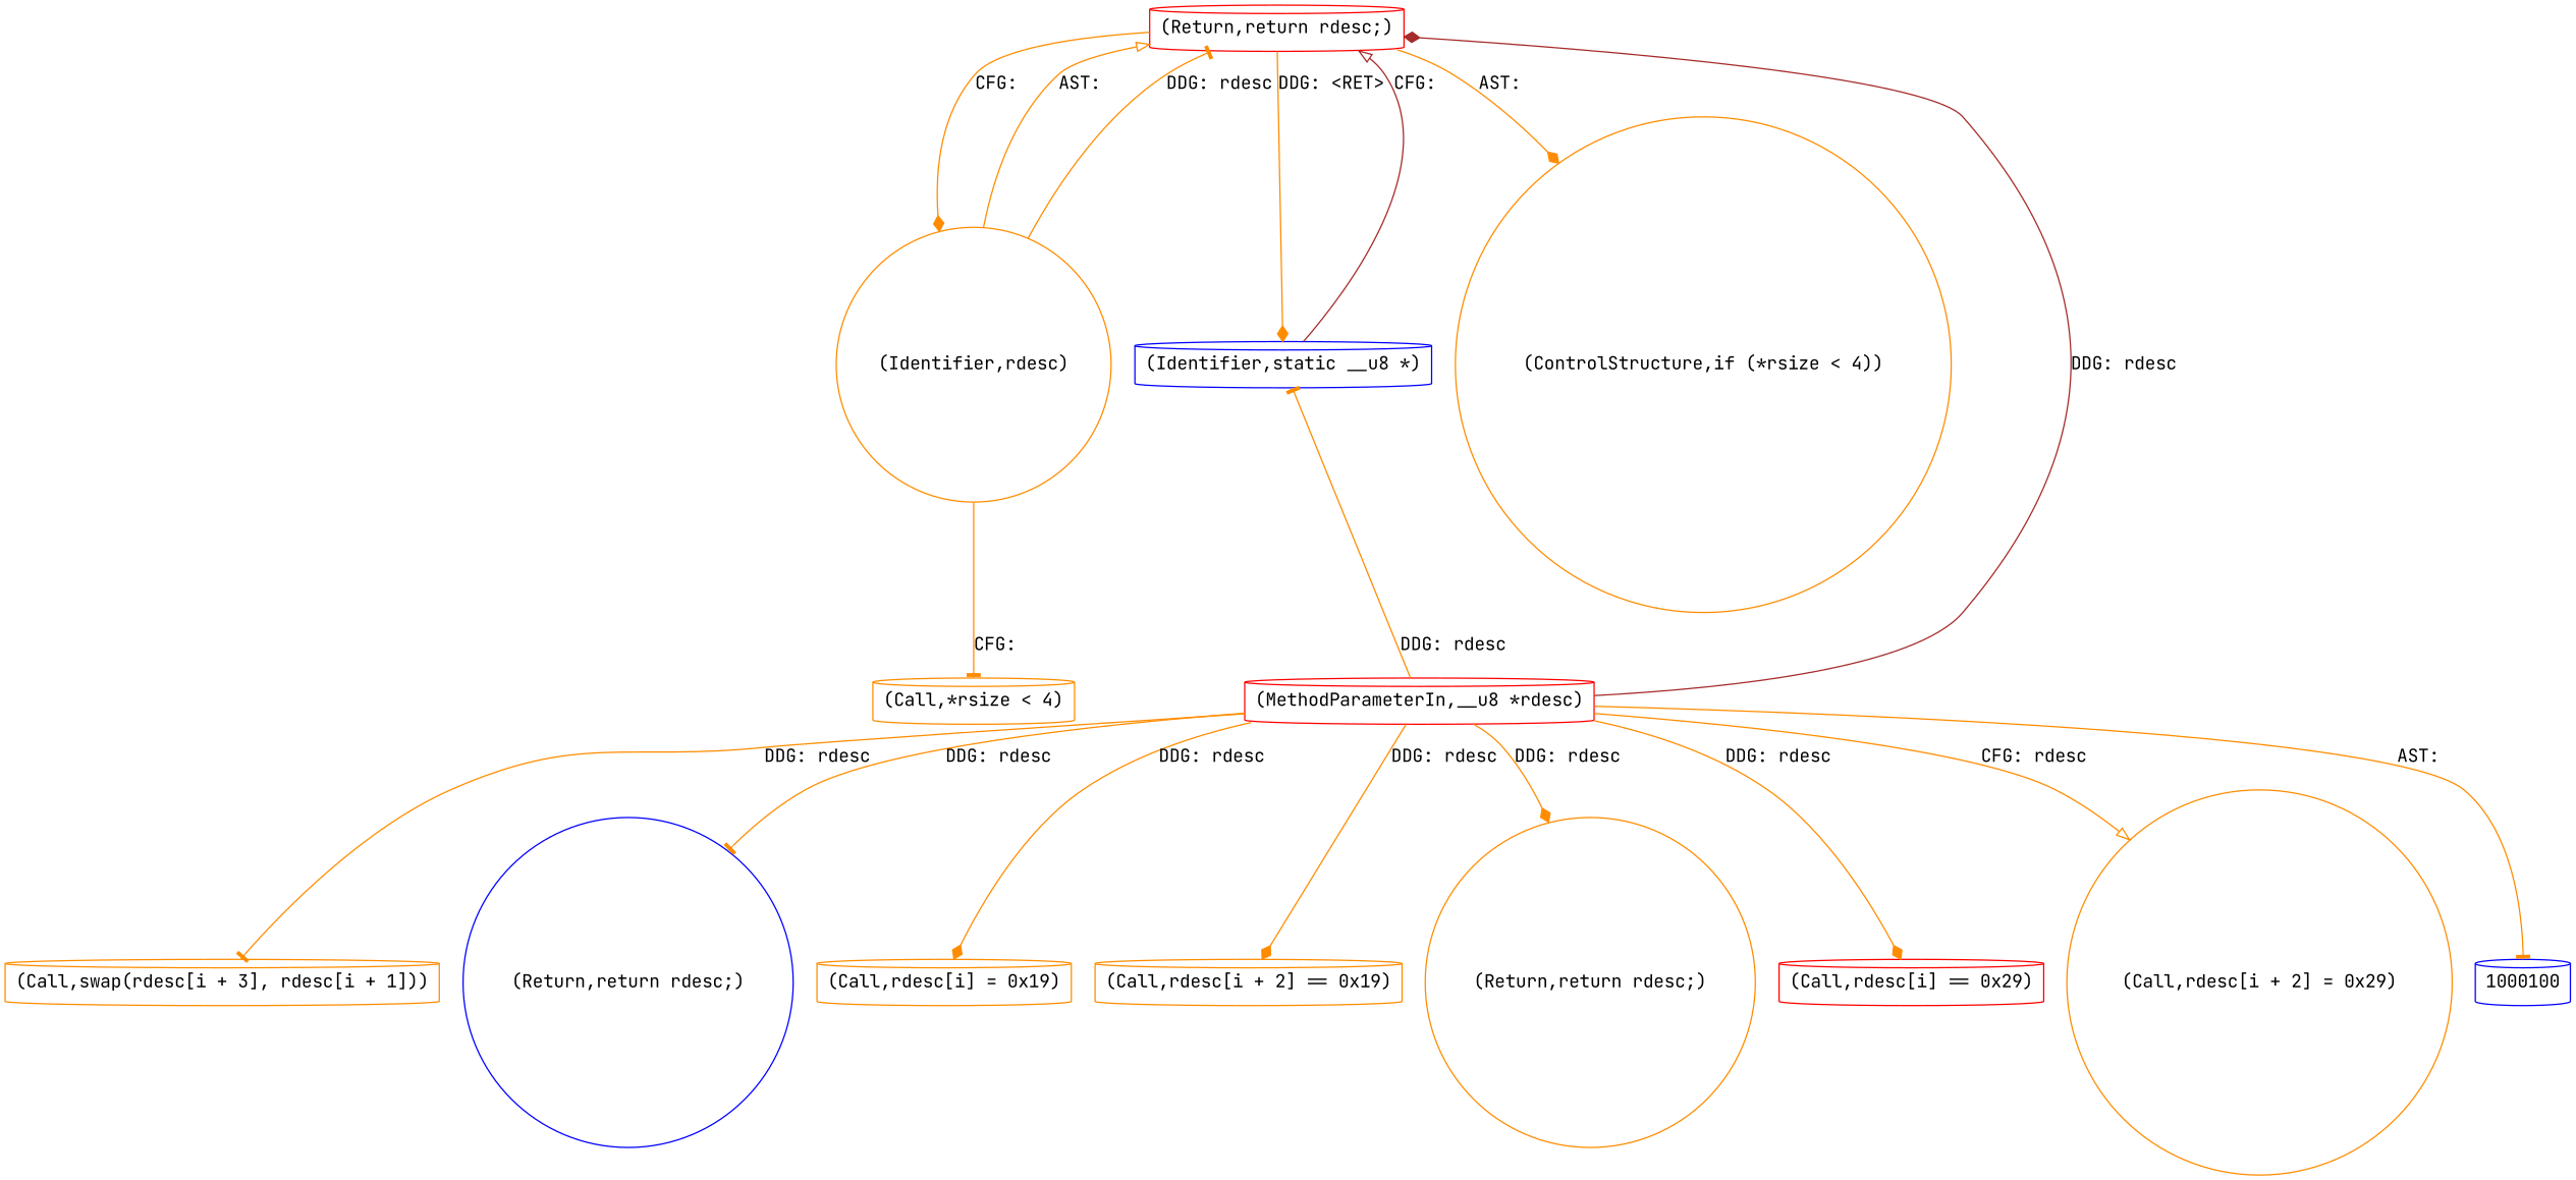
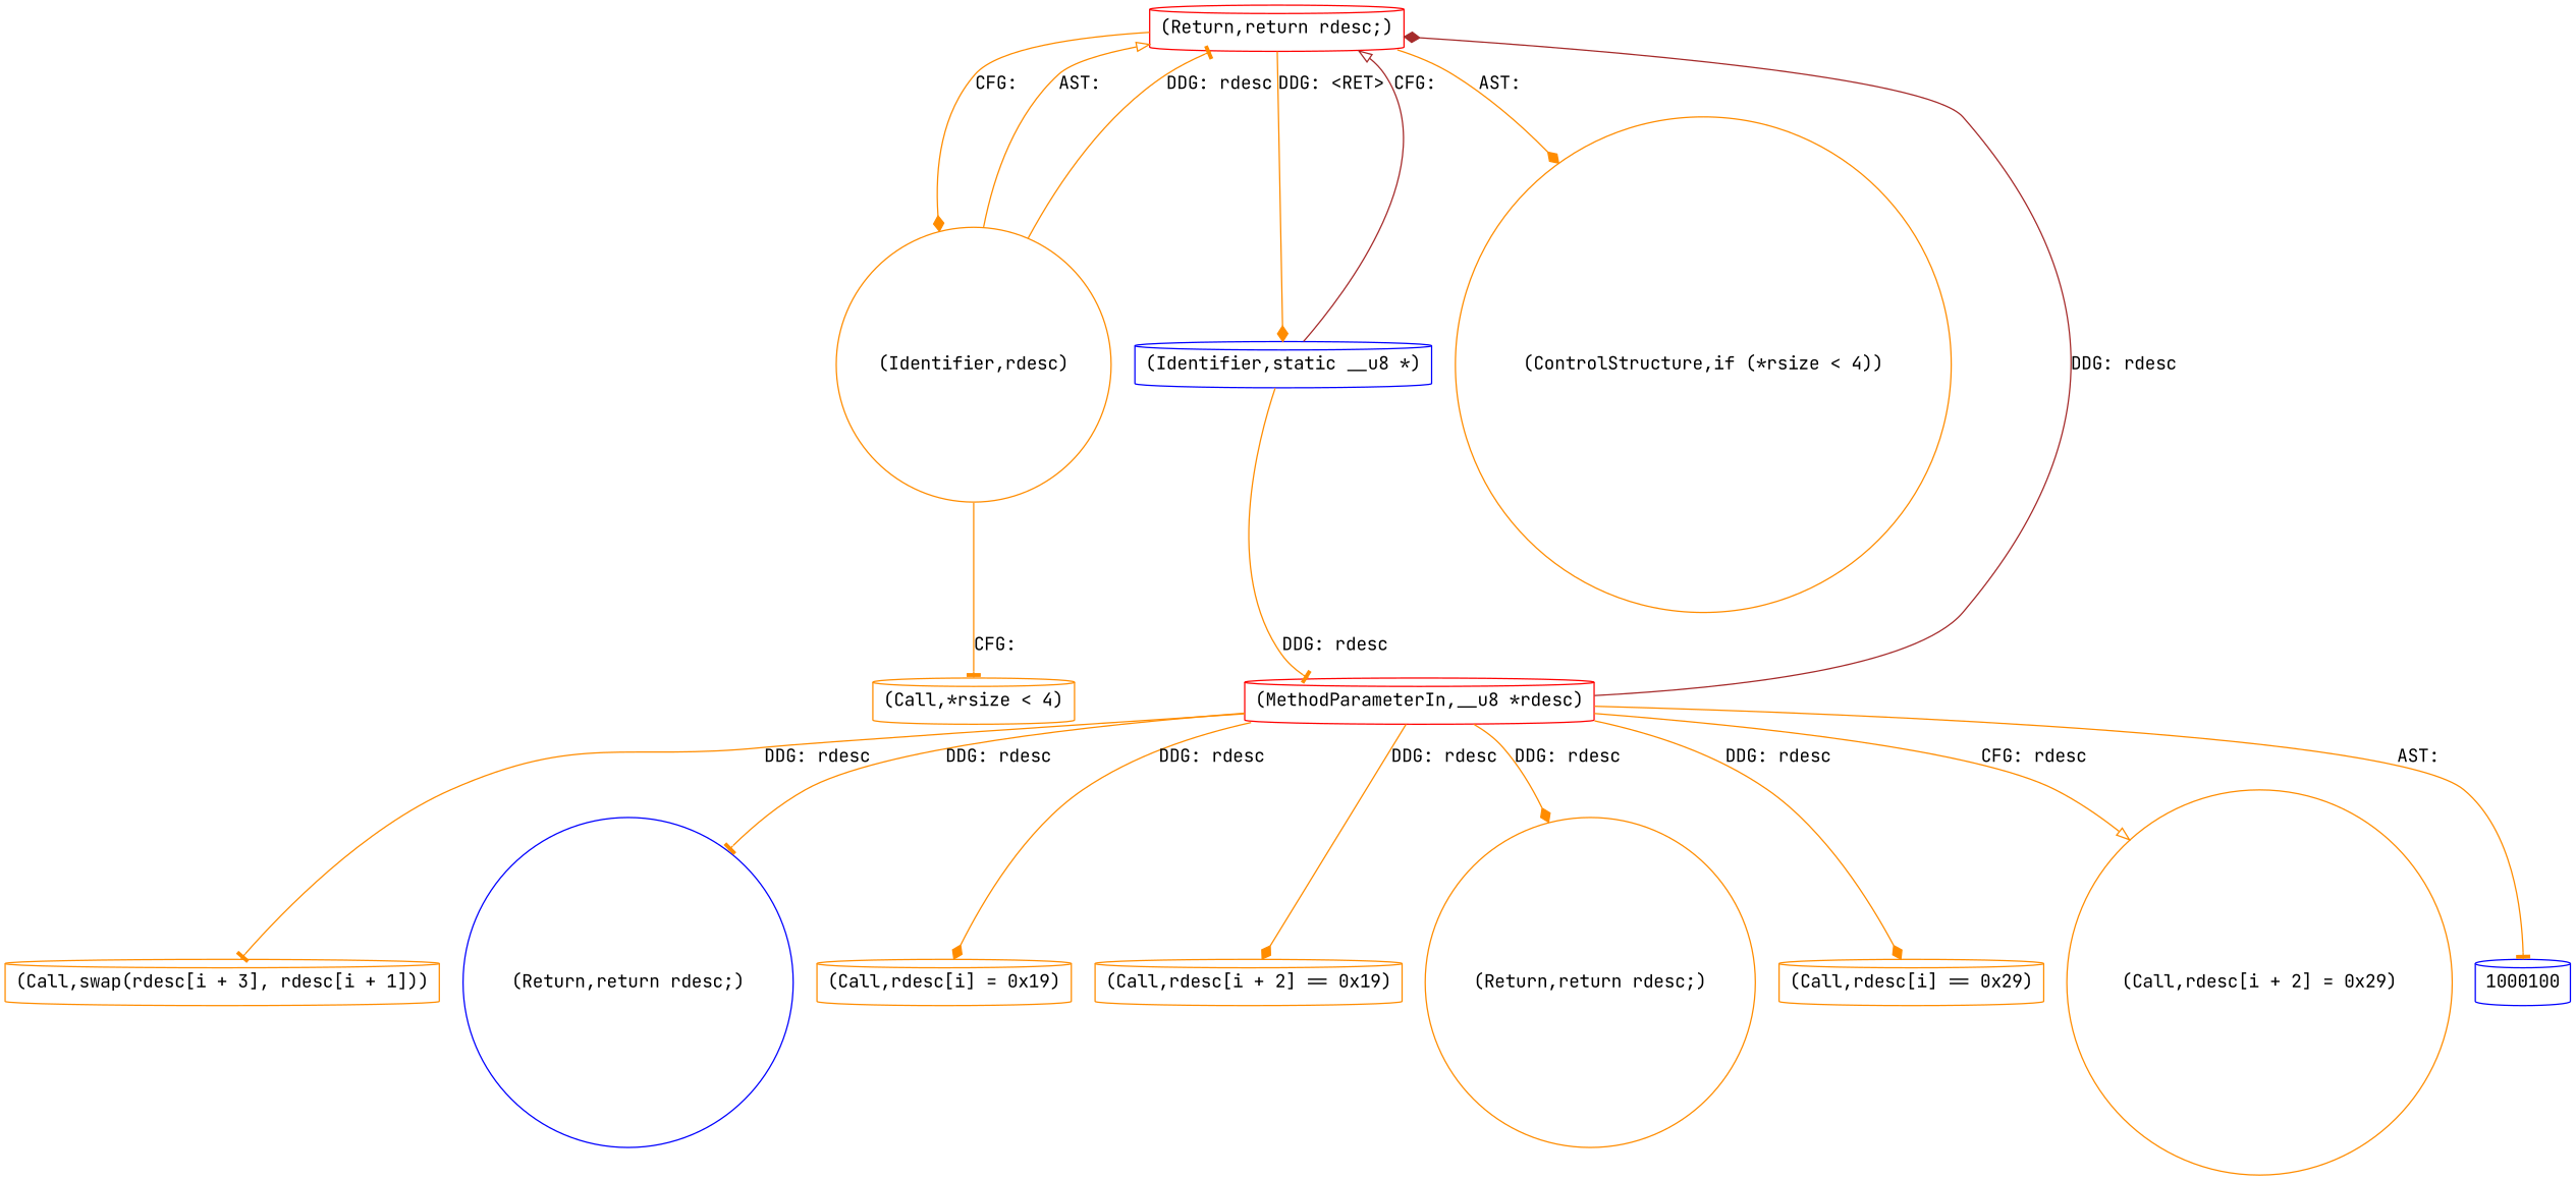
  digraph {
    fontname="JetBrains Mono"
    node [color=darkorange fontname="JetBrains Mono" shape=cylinder]
    edge [arrowhead=diamond color=darkorange fontname="JetBrains Mono"]
    n1 [color=red label="(Return,return rdesc;)"]
    n2 [label="(Identifier,rdesc)" shape=circle]
    n3 [color=blue label="(Identifier,static __u8 *)"]
    n4 [label="(ControlStructure,if (*rsize < 4))" shape=circle]
    n5 [label="(Call,*rsize < 4)"]
    n6 [color=red label="(MethodParameterIn,__u8 *rdesc)"]
    n7 [label="(Call,swap(rdesc[i + 3], rdesc[i + 1]))"]
    n8 [color=blue label="(Return,return rdesc;)" shape=circle]
    n9 [label="(Call,rdesc[i] = 0x19)"]
    n10 [label="(Call,rdesc[i + 2] == 0x19)"]
    n11 [label="(Return,return rdesc;)" shape=circle]
-   n12 [color=red label="(Call,rdesc[i] == 0x29)"]
+   n12 [label="(Call,rdesc[i] == 0x29)"]
    n13 [label="(Call,rdesc[i + 2] = 0x29)" shape=circle]
    1000100 [color=blue]
    n1 -> n2 [label="CFG: "]
    n1 -> n3 [label="DDG: <RET>"]
    n1 -> n4 [label="AST: "]
    n2 -> n1 [arrowhead=onormal label="AST: "]
    n2 -> n1 [arrowhead=tee label="DDG: rdesc"]
    n2 -> n5 [arrowhead=tee label="CFG: "]
    n3 -> n1 [arrowhead=onormal color=brown label="CFG: "]
    n6 -> n1 [color=brown label="DDG: rdesc"]
-   n6 -> n3 [arrowhead=tee label="DDG: rdesc"]
+   n3 -> n6 [arrowhead=tee label="DDG: rdesc"]
    n6 -> n7 [arrowhead=tee label="DDG: rdesc"]
    n6 -> n8 [arrowhead=tee label="DDG: rdesc"]
    n6 -> n9 [label="DDG: rdesc"]
    n6 -> n10 [label="DDG: rdesc"]
    n6 -> n11 [label="DDG: rdesc"]
    n6 -> n12 [label="DDG: rdesc"]
    n6 -> n13 [arrowhead=onormal label="CFG: rdesc"]
    n6 -> 1000100 [arrowhead=tee label="AST: "]
  }
